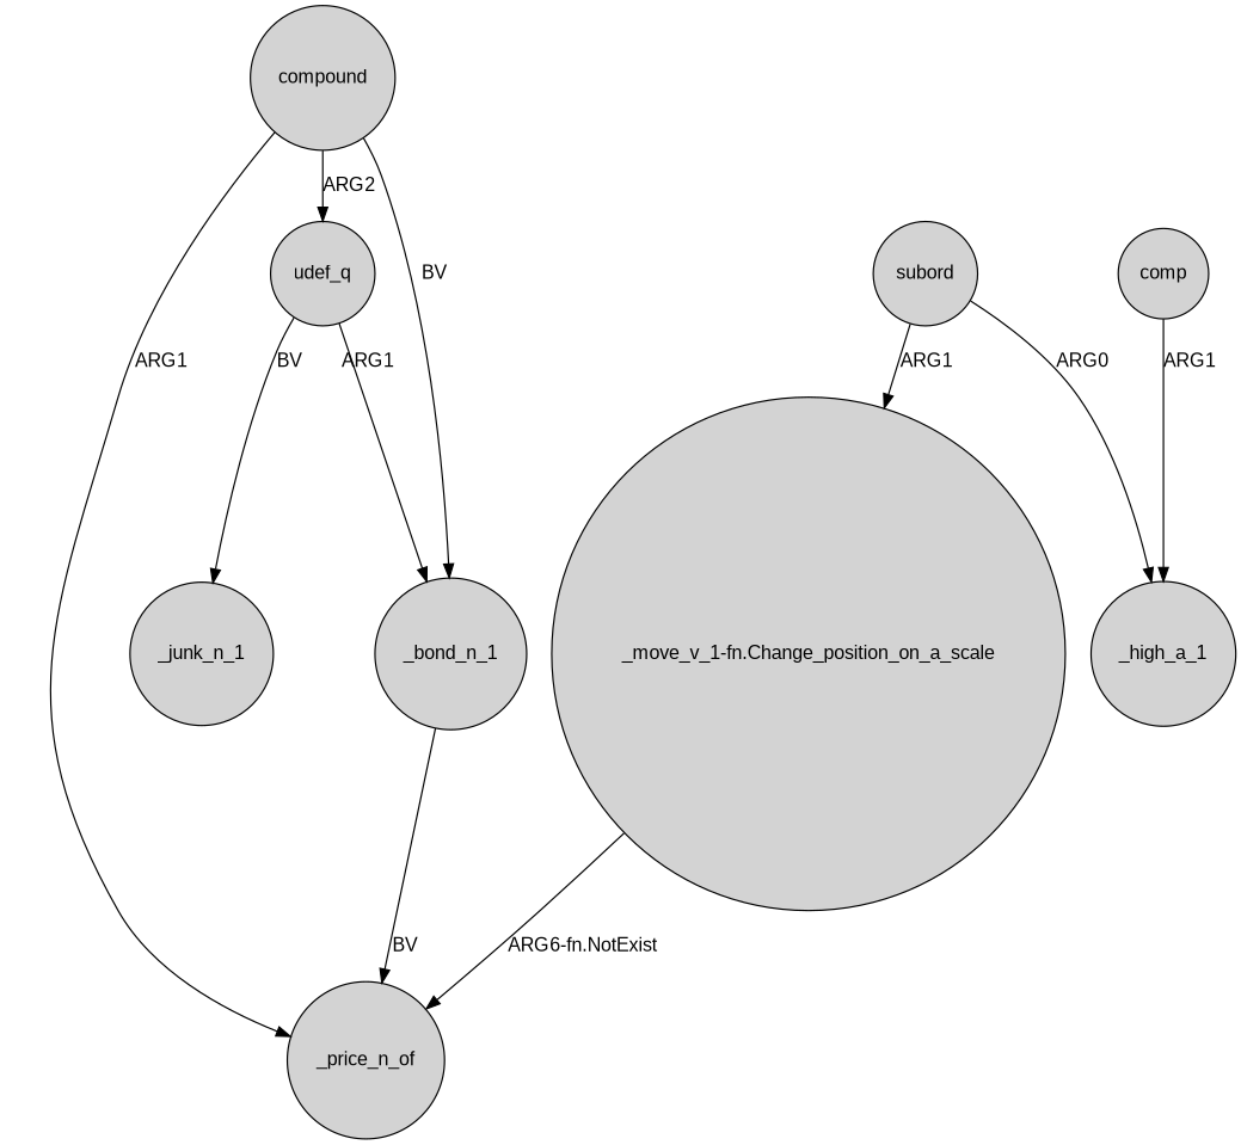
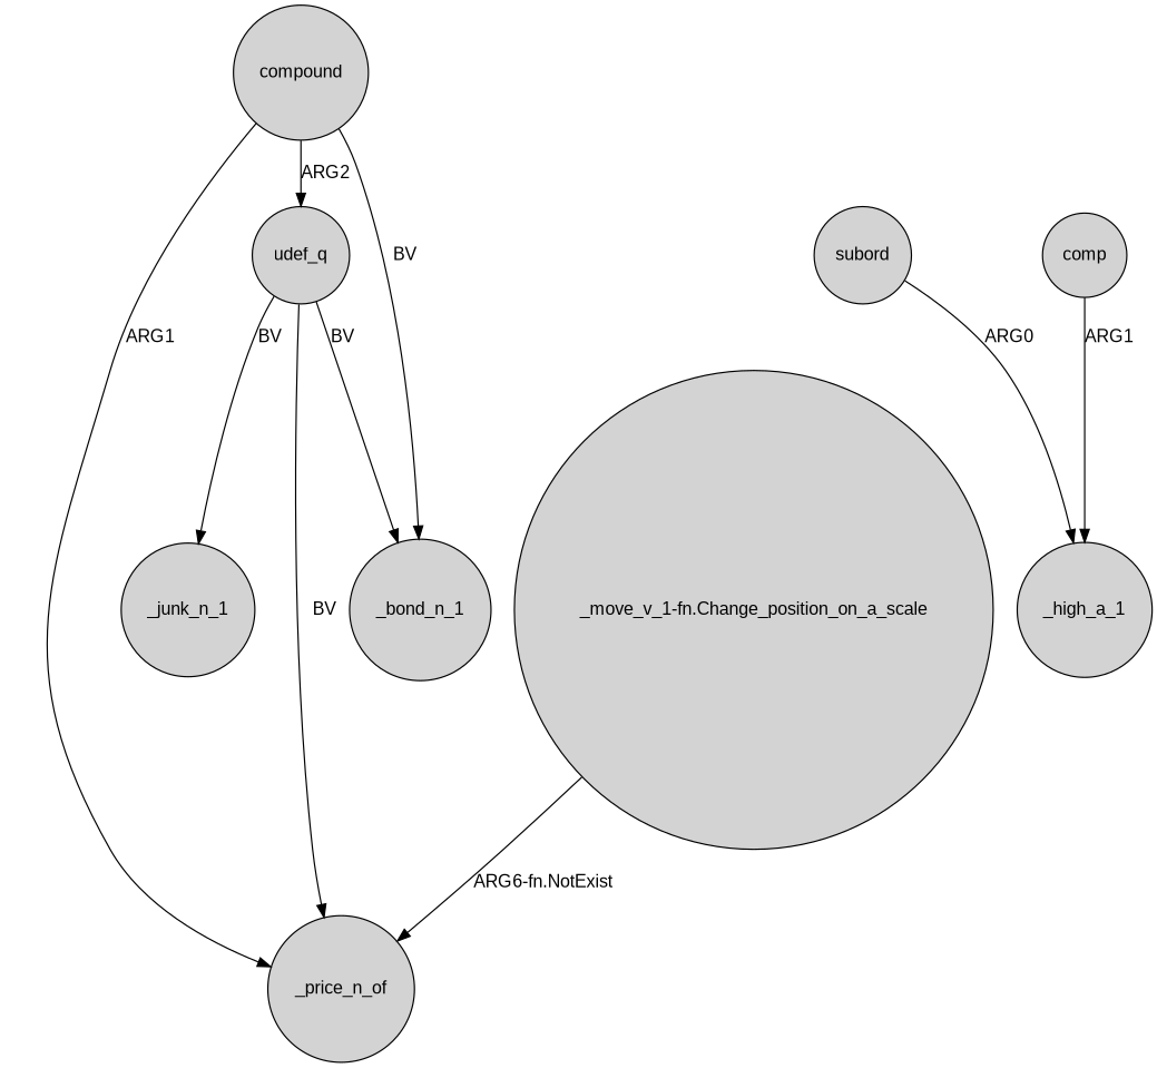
  digraph {
    fontname="Liberation Sans"
    node [fontname="Liberation Sans" shape=circle style=filled]
    edge [fontname="Liberation Sans"]
    "_move_v_1-fn.Change_position_on_a_scale"
    _price_n_of
    udef_q
    _bond_n_1
    _junk_n_1
    subord
    _high_a_1
    compound
    comp
    "_move_v_1-fn.Change_position_on_a_scale" -> _price_n_of [label="ARG6-fn.NotExist"]
-   _bond_n_1 -> _price_n_of [label=BV]
-   udef_q -> _bond_n_1 [label=ARG1]
+   udef_q -> _price_n_of [label=BV]
+   udef_q -> _bond_n_1 [label=BV]
    udef_q -> _junk_n_1 [label=BV]
-   subord -> "_move_v_1-fn.Change_position_on_a_scale" [label=ARG1]
    subord -> _high_a_1 [label=ARG0]
    compound -> _price_n_of [label=ARG1]
    compound -> udef_q [label=ARG2]
    compound -> _bond_n_1 [label=BV]
    comp -> _high_a_1 [label=ARG1]
  }
